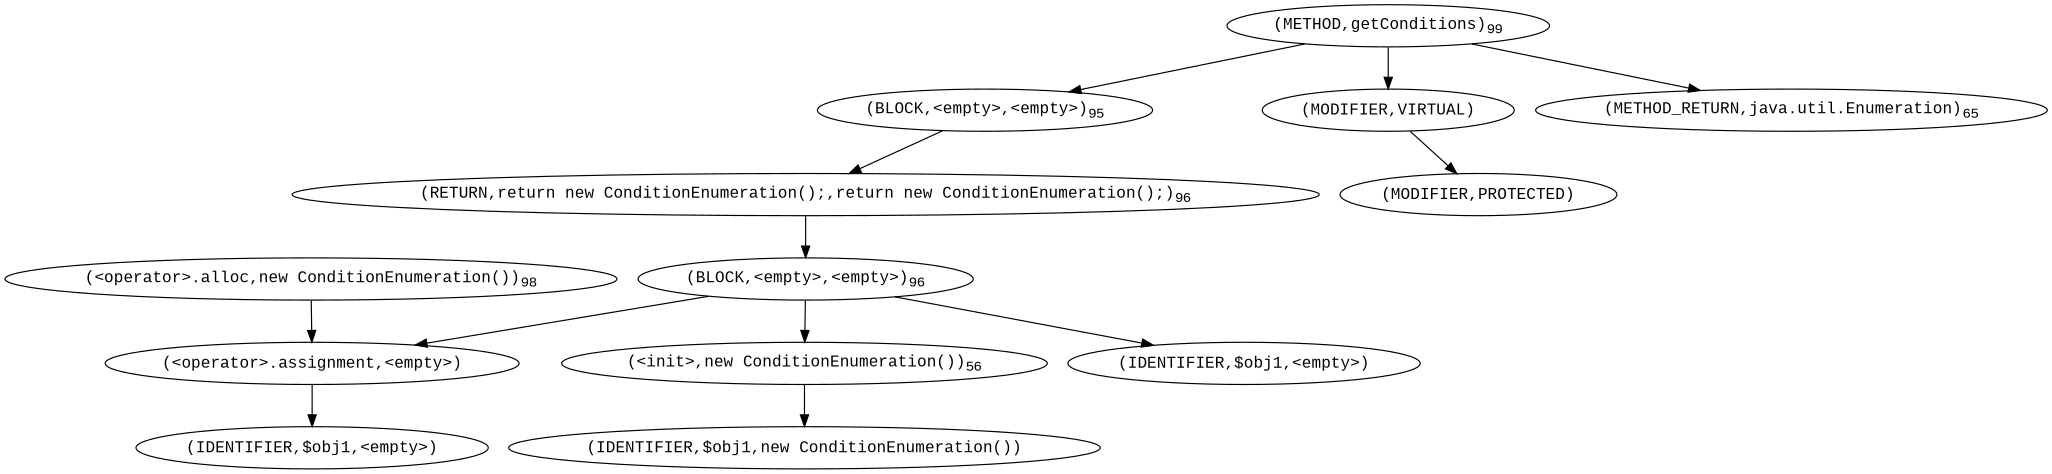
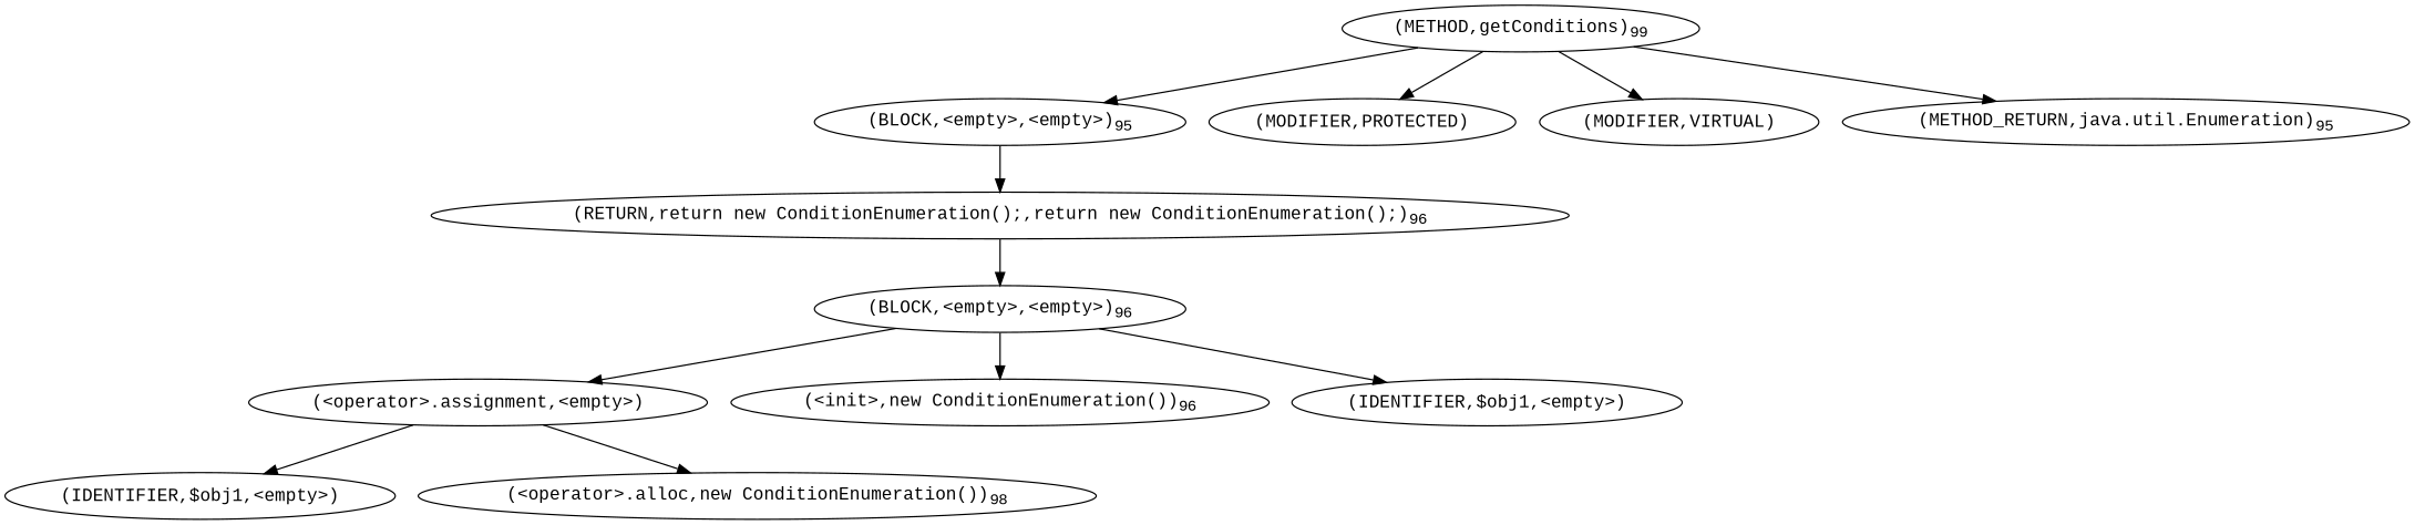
  digraph {
    fontname="Liberation Mono"
    node [fontname="Liberation Mono"]
    edge [fontname="Liberation Mono"]
    n1 [label=<(METHOD,getConditions)<SUB>99</SUB>>]
    n2 [label=<(BLOCK,&lt;empty&gt;,&lt;empty&gt;)<SUB>95</SUB>>]
    n3 [label=<(MODIFIER,PROTECTED)>]
    n4 [label=<(MODIFIER,VIRTUAL)>]
-   n5 [label=<(METHOD_RETURN,java.util.Enumeration)<SUB>65</SUB>>]
+   n5 [label=<(METHOD_RETURN,java.util.Enumeration)<SUB>95</SUB>>]
    n6 [label=<(RETURN,return new ConditionEnumeration();,return new ConditionEnumeration();)<SUB>96</SUB>>]
    n7 [label=<(BLOCK,&lt;empty&gt;,&lt;empty&gt;)<SUB>96</SUB>>]
    n8 [label=<(&lt;operator&gt;.assignment,&lt;empty&gt;)>]
-   n9 [label=<(&lt;init&gt;,new ConditionEnumeration())<SUB>56</SUB>>]
+   n9 [label=<(&lt;init&gt;,new ConditionEnumeration())<SUB>96</SUB>>]
    n10 [label=<(IDENTIFIER,$obj1,&lt;empty&gt;)>]
    n11 [label=<(IDENTIFIER,$obj1,&lt;empty&gt;)>]
    n12 [label=<(&lt;operator&gt;.alloc,new ConditionEnumeration())<SUB>98</SUB>>]
-   n13 [label=<(IDENTIFIER,$obj1,new ConditionEnumeration())>]
    n1 -> n2
-   n4 -> n3
+   n1 -> n3
    n1 -> n4
    n1 -> n5
    n2 -> n6
    n6 -> n7
    n7 -> n8
    n7 -> n9
    n7 -> n10
    n8 -> n11
-   n12 -> n8
-   n9 -> n13
+   n8 -> n12
  }
